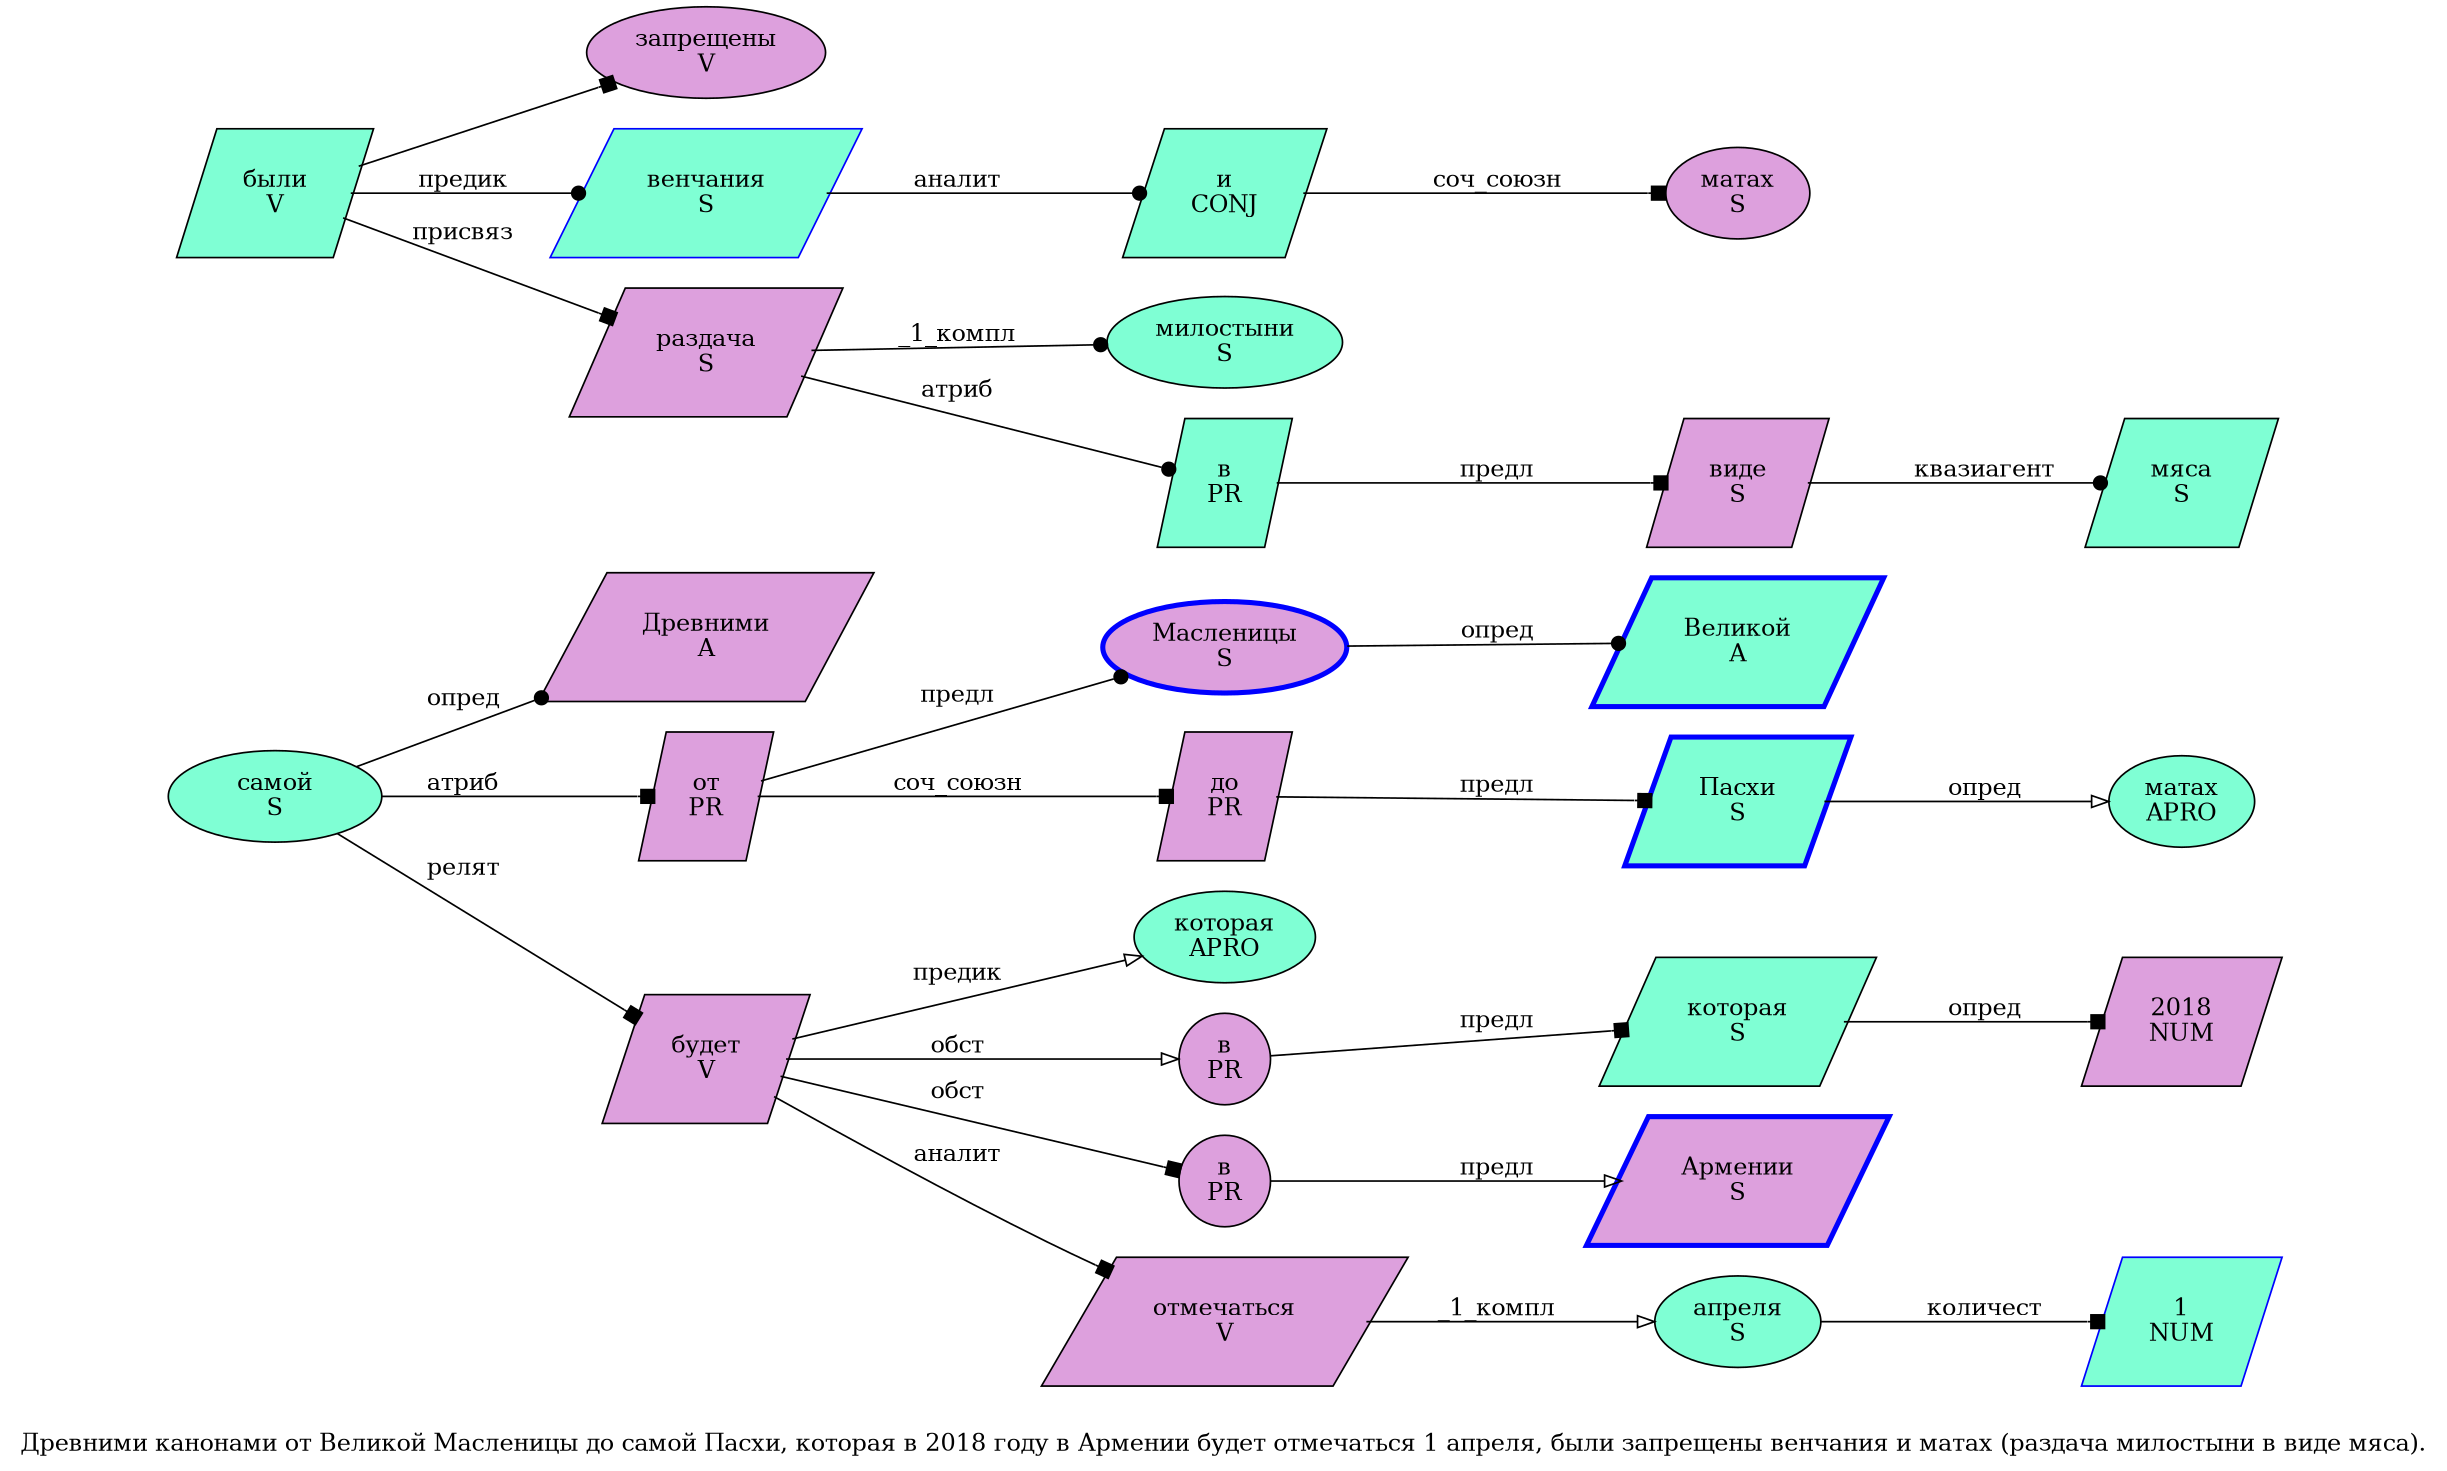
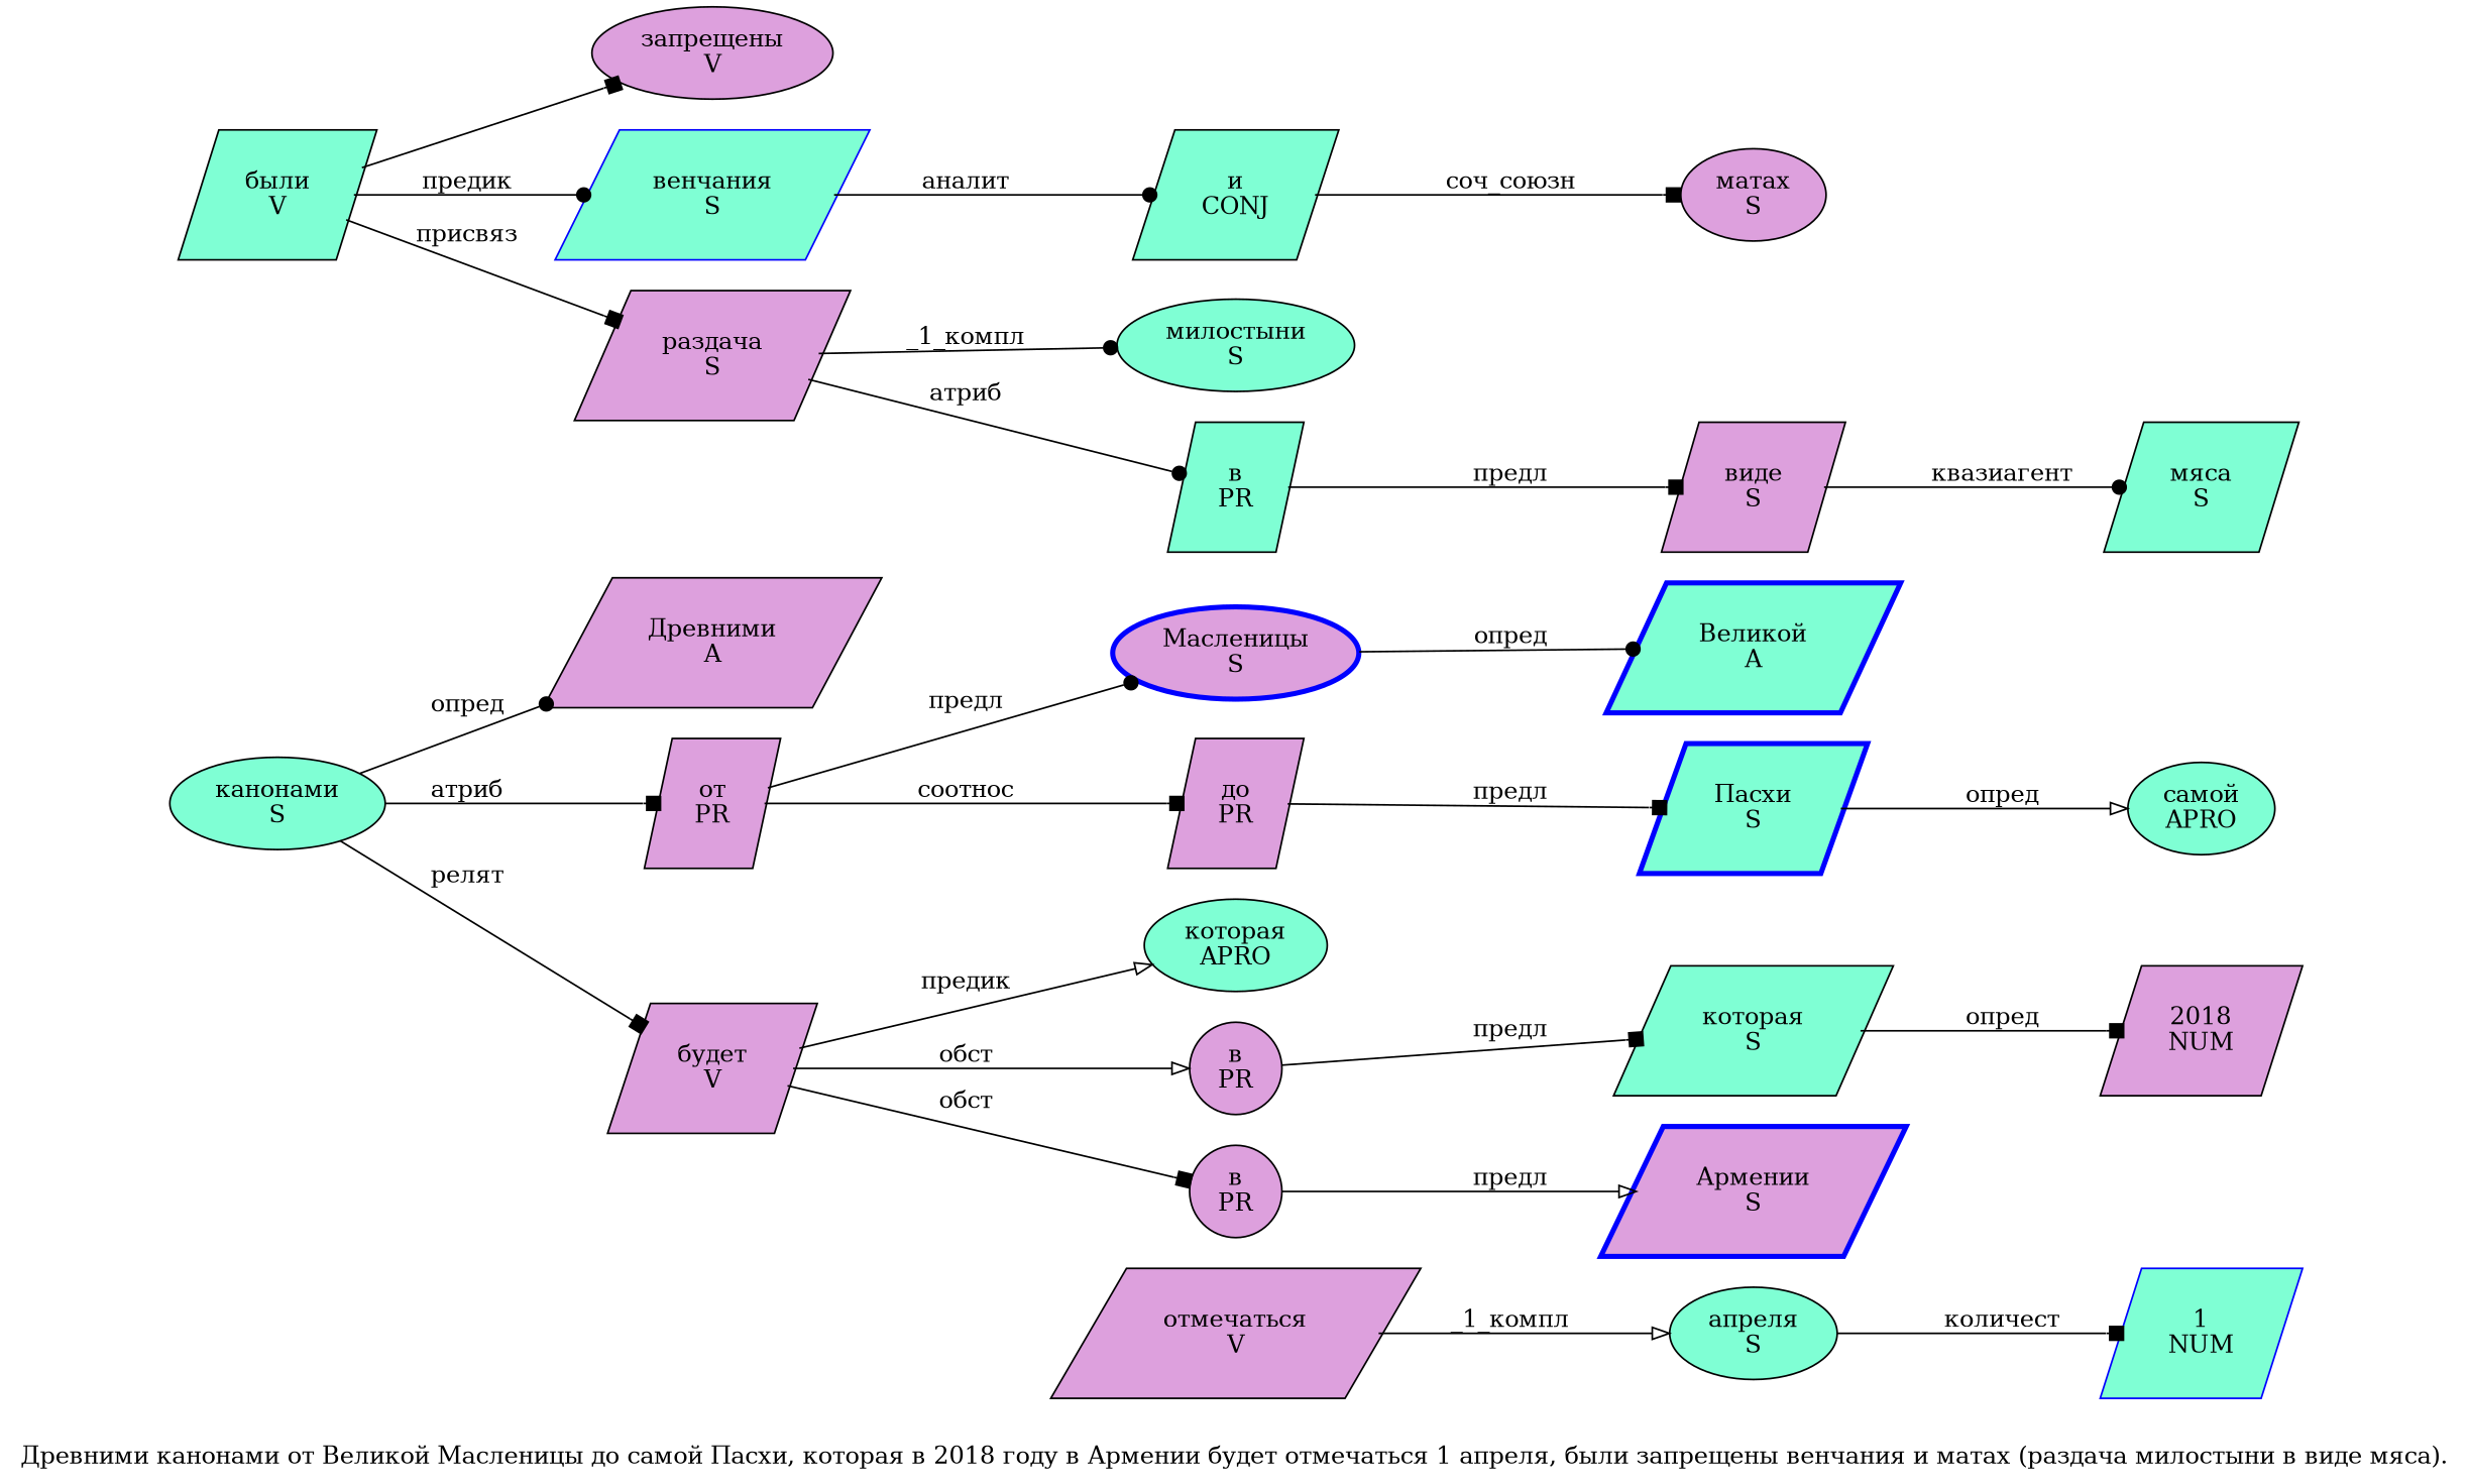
  digraph {
    label="Древними канонами от Великой Масленицы до самой Пасхи, которая в 2018 году в Армении будет отмечаться 1 апреля, были запрещены венчания и матах (раздача милостыни в виде мяса)."
    rankdir=LR
    node [fillcolor=plum penwidth=1 shape=parallelogram style=filled]
    edge [arrowhead=box]
    n1 [label="Древними\nA"]
-   n2 [fillcolor=aquamarine label="самой\nS" shape=ellipse]
+   n2 [fillcolor=aquamarine label="канонами\nS" shape=ellipse]
    n3 [label="от\nPR"]
    n4 [label="будет\nV"]
    n5 [color=blue label="Масленицы\nS" penwidth=3 shape=ellipse]
    n6 [label="до\nPR"]
    n7 [fillcolor=aquamarine label="которая\nAPRO" shape=ellipse]
    n8 [label="в\nPR" shape=ellipse]
    n9 [label="в\nPR" shape=ellipse]
    n10 [label="отмечаться\nV"]
    n11 [color=blue fillcolor=aquamarine label="Великой\nA" penwidth=3]
    n12 [color=blue fillcolor=aquamarine label="Пасхи\nS" penwidth=3]
-   n13 [fillcolor=aquamarine label="матах\nAPRO" shape=ellipse]
+   n13 [fillcolor=aquamarine label="самой\nAPRO" shape=ellipse]
    n14 [fillcolor=aquamarine label="которая\nS"]
    n15 [label="2018\nNUM"]
    n16 [color=blue label="Армении\nS" penwidth=3]
    n17 [fillcolor=aquamarine label="апреля\nS" shape=ellipse]
    n18 [color=blue fillcolor=aquamarine label="1\nNUM"]
    n19 [fillcolor=aquamarine label="были\nV"]
    n20 [label="запрещены\nV" shape=ellipse]
    n21 [color=blue fillcolor=aquamarine label="венчания\nS"]
    n22 [label="раздача\nS"]
    n23 [fillcolor=aquamarine label="и\nCONJ"]
    n24 [fillcolor=aquamarine label="милостыни\nS" shape=ellipse]
    n25 [fillcolor=aquamarine label="в\nPR"]
    n26 [label="матах\nS" shape=ellipse]
    n27 [label="виде\nS"]
    n28 [fillcolor=aquamarine label="мяса\nS"]
    n2 -> n1 [arrowhead=dot label="опред"]
    n2 -> n3 [label="атриб"]
    n2 -> n4 [label="релят"]
    n3 -> n5 [arrowhead=dot label="предл"]
-   n3 -> n6 [label="соч_союзн"]
+   n3 -> n6 [label="соотнос"]
    n4 -> n7 [arrowhead=onormal label="предик"]
    n4 -> n8 [arrowhead=onormal label="обст"]
    n4 -> n9 [label="обст"]
-   n4 -> n10 [label="аналит"]
    n5 -> n11 [arrowhead=dot label="опред"]
    n6 -> n12 [label="предл"]
    n8 -> n14 [label="предл"]
    n9 -> n16 [arrowhead=onormal label="предл"]
    n10 -> n17 [arrowhead=onormal label="_1_компл"]
    n12 -> n13 [arrowhead=onormal label="опред"]
    n14 -> n15 [label="опред"]
    n17 -> n18 [label="количест"]
    n19 -> n20
    n19 -> n21 [arrowhead=dot label="предик"]
    n19 -> n22 [label="присвяз"]
    n21 -> n23 [arrowhead=dot label="аналит"]
    n22 -> n24 [arrowhead=dot label="_1_компл"]
    n22 -> n25 [arrowhead=dot label="атриб"]
    n23 -> n26 [label="соч_союзн"]
    n25 -> n27 [label="предл"]
    n27 -> n28 [arrowhead=dot label="квазиагент"]
  }
